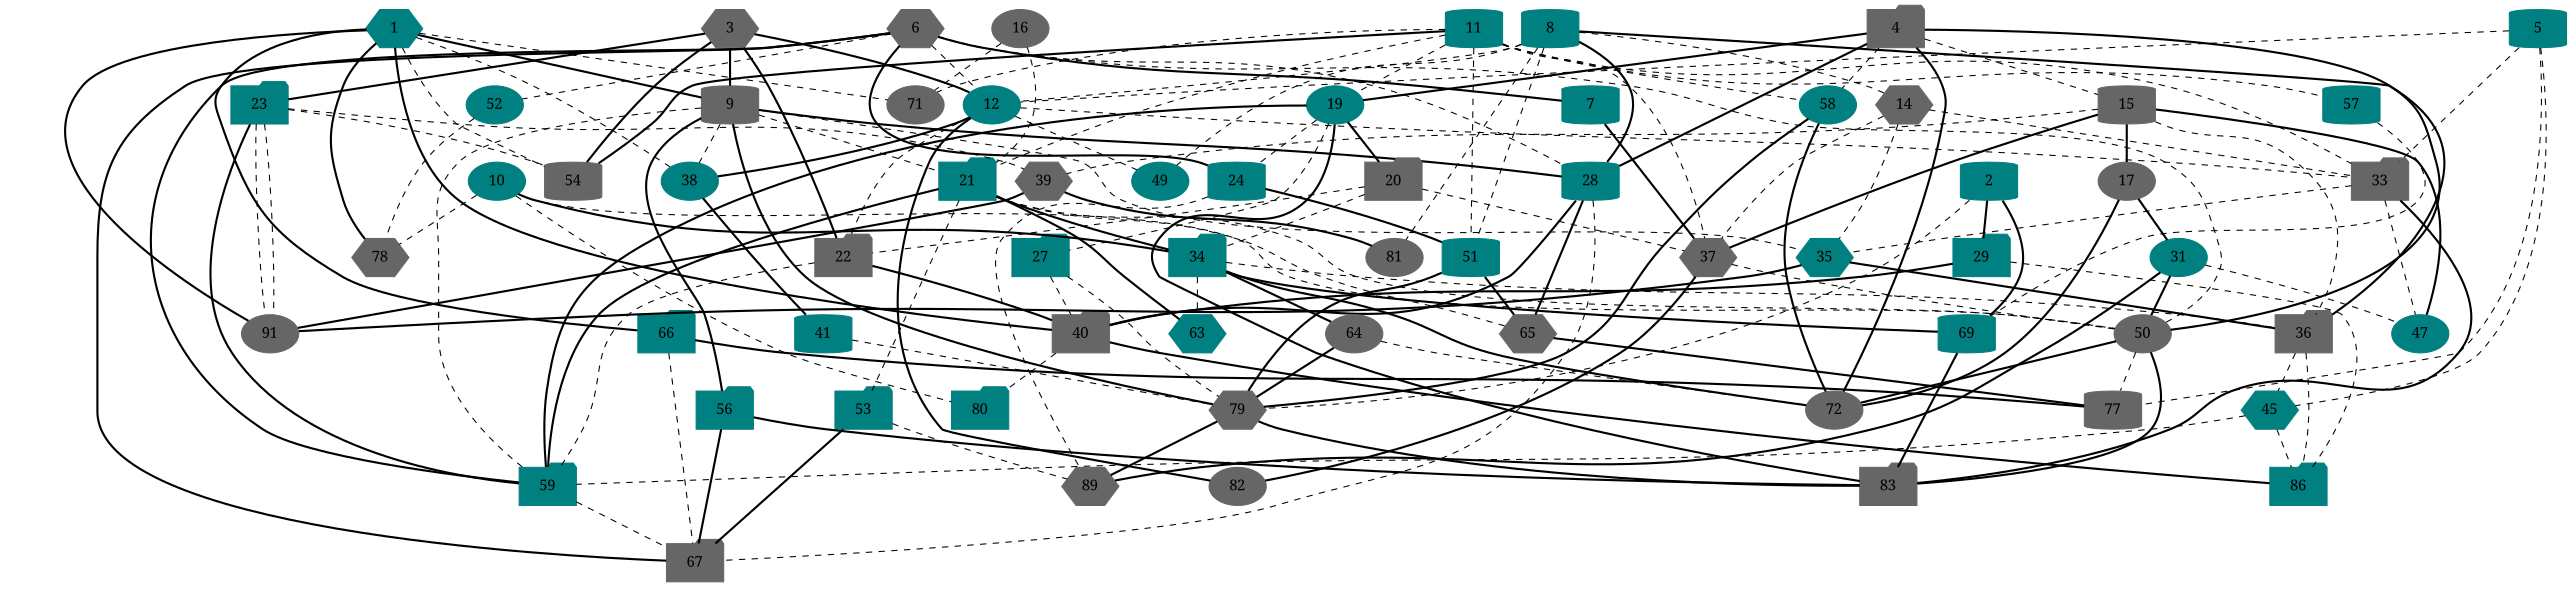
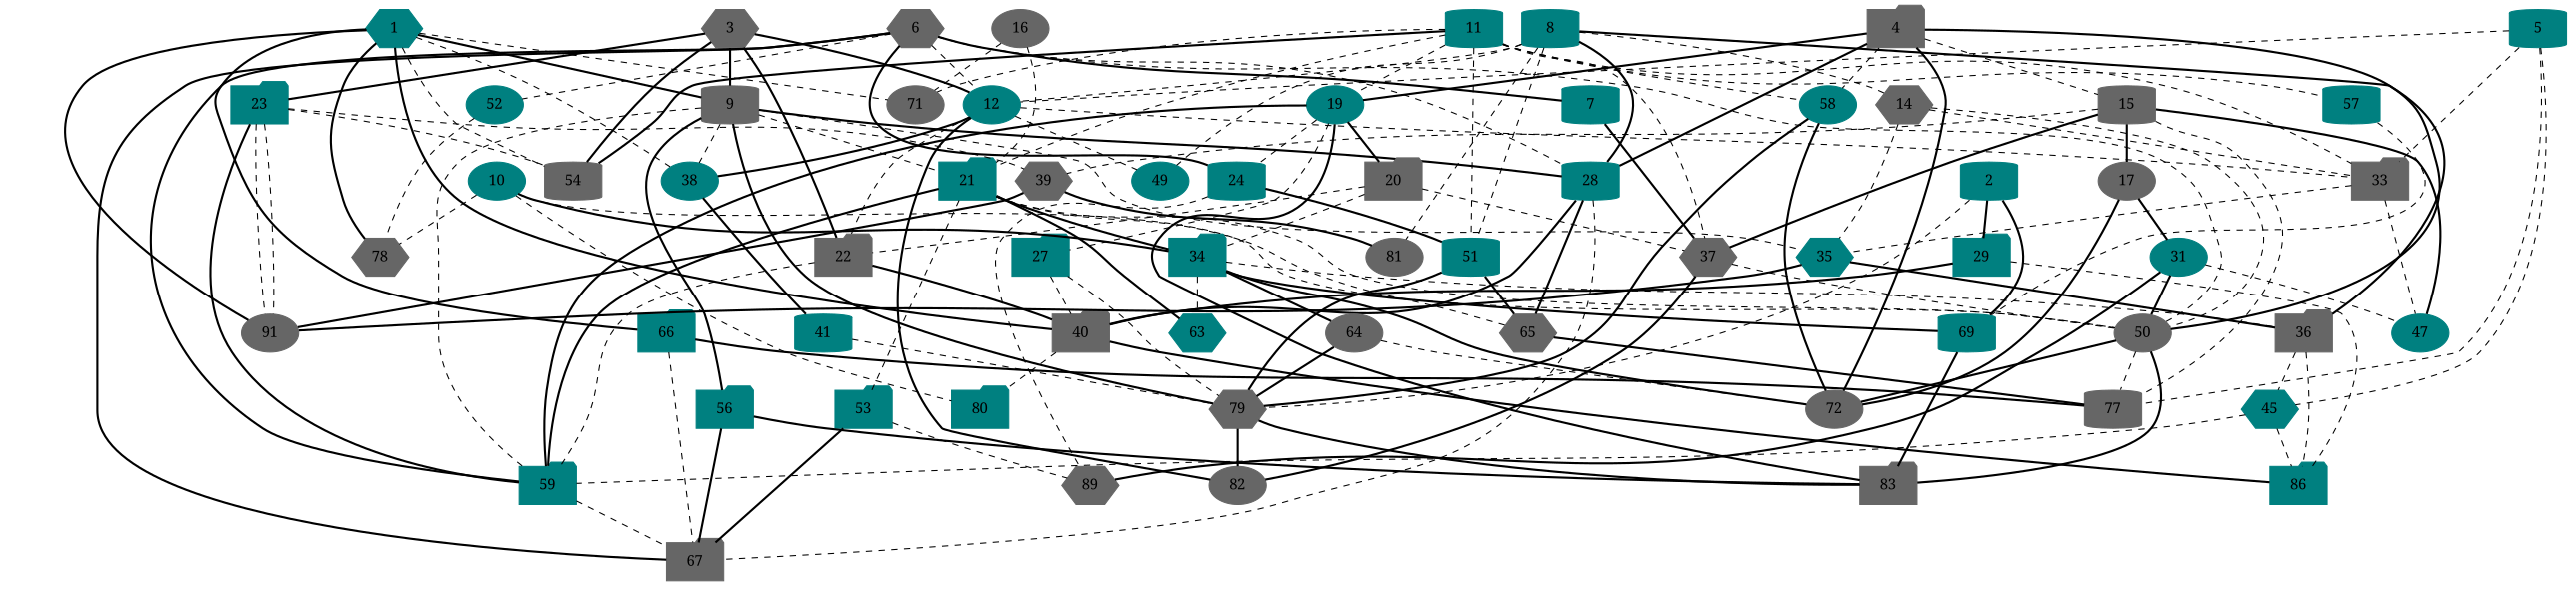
  graph {
    fontname="Noto Serif"
    node [color=teal fontname="Noto Serif" shape=folder style=filled]
    edge [fontname="Noto Serif" style=dashed]
    1 [shape=hexagon super="+43"]
    9 [color=gray40 shape=cylinder super="+93"]
    38 [shape=ellipse]
    40 [color=gray40 super="+70"]
    54 [color=gray40 shape=cylinder super="+61"]
    66
    71 [color=gray40 shape=ellipse]
    78 [color=gray40 shape=hexagon]
    91 [color=gray40 shape=ellipse]
    79 [color=gray40 shape=hexagon super="+84"]
    28 [shape=cylinder super="+73"]
    59 [super="+82"]
    21 [super="+46"]
    35 [shape=hexagon super="+68"]
    56
    41 [shape=cylinder]
    80
    86
    77 [color=gray40 shape=cylinder]
    67 [color=gray40 super="+74"]
    2 [shape=cylinder]
    29
    69 [shape=cylinder]
    83 [color=gray40]
    89 [color=gray40 shape=hexagon]
    3 [color=gray40 shape=hexagon super="+30"]
    12 [shape=ellipse super="+13"]
    22 [color=gray40 super="+42"]
    23 [super="+87"]
    33 [color=gray40 super="+75"]
    49 [shape=ellipse]
    n32 [color=gray40 label=82 shape=ellipse]
    39 [color=gray40 shape=hexagon]
    4 [color=gray40 super="+90"]
    15 [color=gray40 shape=cylinder super="+44"]
    19 [shape=ellipse]
    50 [color=gray40 shape=ellipse super="+55"]
    58 [shape=ellipse super="+85"]
    72 [color=gray40 shape=ellipse]
    37 [color=gray40 shape=hexagon super="+48"]
    17 [color=gray40 shape=ellipse]
    47 [shape=ellipse]
    24 [shape=cylinder super="+94"]
    20 [color=gray40 super="+25"]
    27
    65 [color=gray40 shape=hexagon]
    5 [shape=cylinder super="+88"]
    45 [shape=hexagon]
    6 [color=gray40 shape=hexagon super="+32"]
    7 [shape=cylinder]
    52 [shape=ellipse]
    51 [shape=cylinder]
    8 [shape=cylinder super="+92"]
    14 [color=gray40 shape=hexagon super="+18"]
    36 [color=gray40 super="+76"]
    81 [color=gray40 shape=ellipse]
    34 [super="+60"]
    53
    63 [shape=hexagon]
    64 [color=gray40 shape=ellipse]
    10 [shape=ellipse]
    11 [shape=cylinder super="+26"]
    57 [shape=cylinder]
    31 [shape=ellipse]
    16 [color=gray40 shape=ellipse]
    1 -- 9 [style=bold]
    1 -- 38
    1 -- 40 [style=bold]
    1 -- 54
    1 -- 66 [style=bold]
    1 -- 71
    1 -- 78 [style=bold]
    1 -- 91 [style=bold]
    9 -- 38
    9 -- 79 [style=bold]
    9 -- 28 [style=bold]
    9 -- 59
    9 -- 21
    9 -- 35 [weight=2]
    9 -- 56 [style=bold]
    38 -- 41 [style=bold]
    40 -- 80
    40 -- 86 [style=bold]
    66 -- 77 [style=bold]
    66 -- 67
    79 -- 83 [style=bold]
-   79 -- 89 [style=bold]
+   79 -- n32 [style=bold]
    28 -- 40 [style=bold]
    28 -- 67
    28 -- 65 [style=bold]
    59 -- 67
    21 -- 59 [style=bold]
    21 -- 50
    21 -- 65
    21 -- 34 [style=bold]
    21 -- 53
    21 -- 63 [style=bold]
    35 -- 91 [style=bold]
    35 -- 36 [style=bold]
    56 -- 67 [style=bold]
    56 -- 83 [style=bold]
    41 -- 79
    2 -- 79
    2 -- 29 [style=bold]
    2 -- 69 [style=bold]
    29 -- 40 [style=bold]
    29 -- 86
    69 -- 83 [style=bold]
    3 -- 9 [style=bold]
    3 -- 54 [style=bold]
    3 -- 12 [style=bold]
    3 -- 22 [style=bold]
    3 -- 23 [style=bold]
    12 -- 38 [style=bold]
    12 -- 22
    12 -- 33
    12 -- 49
    12 -- n32 [style=bold]
    22 -- 40 [style=bold]
    22 -- 59
    23 -- 54
    23 -- 91
    23 -- 91
    23 -- 59 [style=bold]
    23 -- 39
    33 -- 35
-   33 -- 83 [style=bold]
    33 -- 47
    39 -- 91 [style=bold]
    39 -- 81 [style=bold]
    4 -- 28 [style=bold]
    4 -- 15
    4 -- 19 [style=bold]
    4 -- 50 [style=bold]
    4 -- 58
    4 -- 72 [style=bold]
-   15 -- 36
+   15 -- 77
    15 -- 39
    15 -- 37 [style=bold]
    15 -- 17 [style=bold]
    15 -- 47 [style=bold]
    19 -- 59 [style=bold]
    19 -- 83 [style=bold]
    19 -- 24
    19 -- 20 [style=bold]
    19 -- 27
    50 -- 77
    50 -- 83 [style=bold]
    50 -- 72 [style=bold]
    58 -- 79 [style=bold]
    58 -- 72 [style=bold]
    37 -- n32 [style=bold]
    37 -- 50
    17 -- 72 [style=bold]
    17 -- 31 [style=bold]
    24 -- 89
    24 -- 51 [style=bold]
    20 -- 22
    20 -- 37
    20 -- 34
    27 -- 40
    27 -- 79
    65 -- 77 [style=bold]
    5 -- 77
    5 -- 12
    5 -- 33
    5 -- 45
    45 -- 59
    45 -- 86
    6 -- 28
    6 -- 59 [style=bold]
    6 -- 67 [style=bold]
    6 -- 12
    6 -- 50
    6 -- 24 [style=bold]
    6 -- 7 [style=bold]
    6 -- 52
    7 -- 37 [style=bold]
    52 -- 78
    51 -- 79 [style=bold]
    51 -- 65 [style=bold]
    8 -- 28 [style=bold]
    8 -- 12
    8 -- 49
    8 -- 51
    8 -- 14
    8 -- 36 [style=bold]
    8 -- 81
    14 -- 35
    14 -- 33
-   14 -- 37
+   14 -- 50
    36 -- 86
    36 -- 45
    34 -- 69 [style=bold]
    34 -- 72 [style=bold]
    34 -- 36
    34 -- 63
    34 -- 64 [style=bold]
    53 -- 67 [style=bold]
    53 -- 89
    64 -- 79 [style=bold]
    64 -- 72
    10 -- 78
    10 -- 80
    10 -- 50
    10 -- 34 [style=bold]
    11 -- 54 [style=bold]
    11 -- 71
    11 -- 21
    11 -- 33
    11 -- 19
    11 -- 58
    11 -- 37
    11 -- 51
    11 -- 57
    57 -- 69
    31 -- 89 [style=bold]
    31 -- 50 [style=bold]
    31 -- 47
    16 -- 71
    16 -- 21
  }
